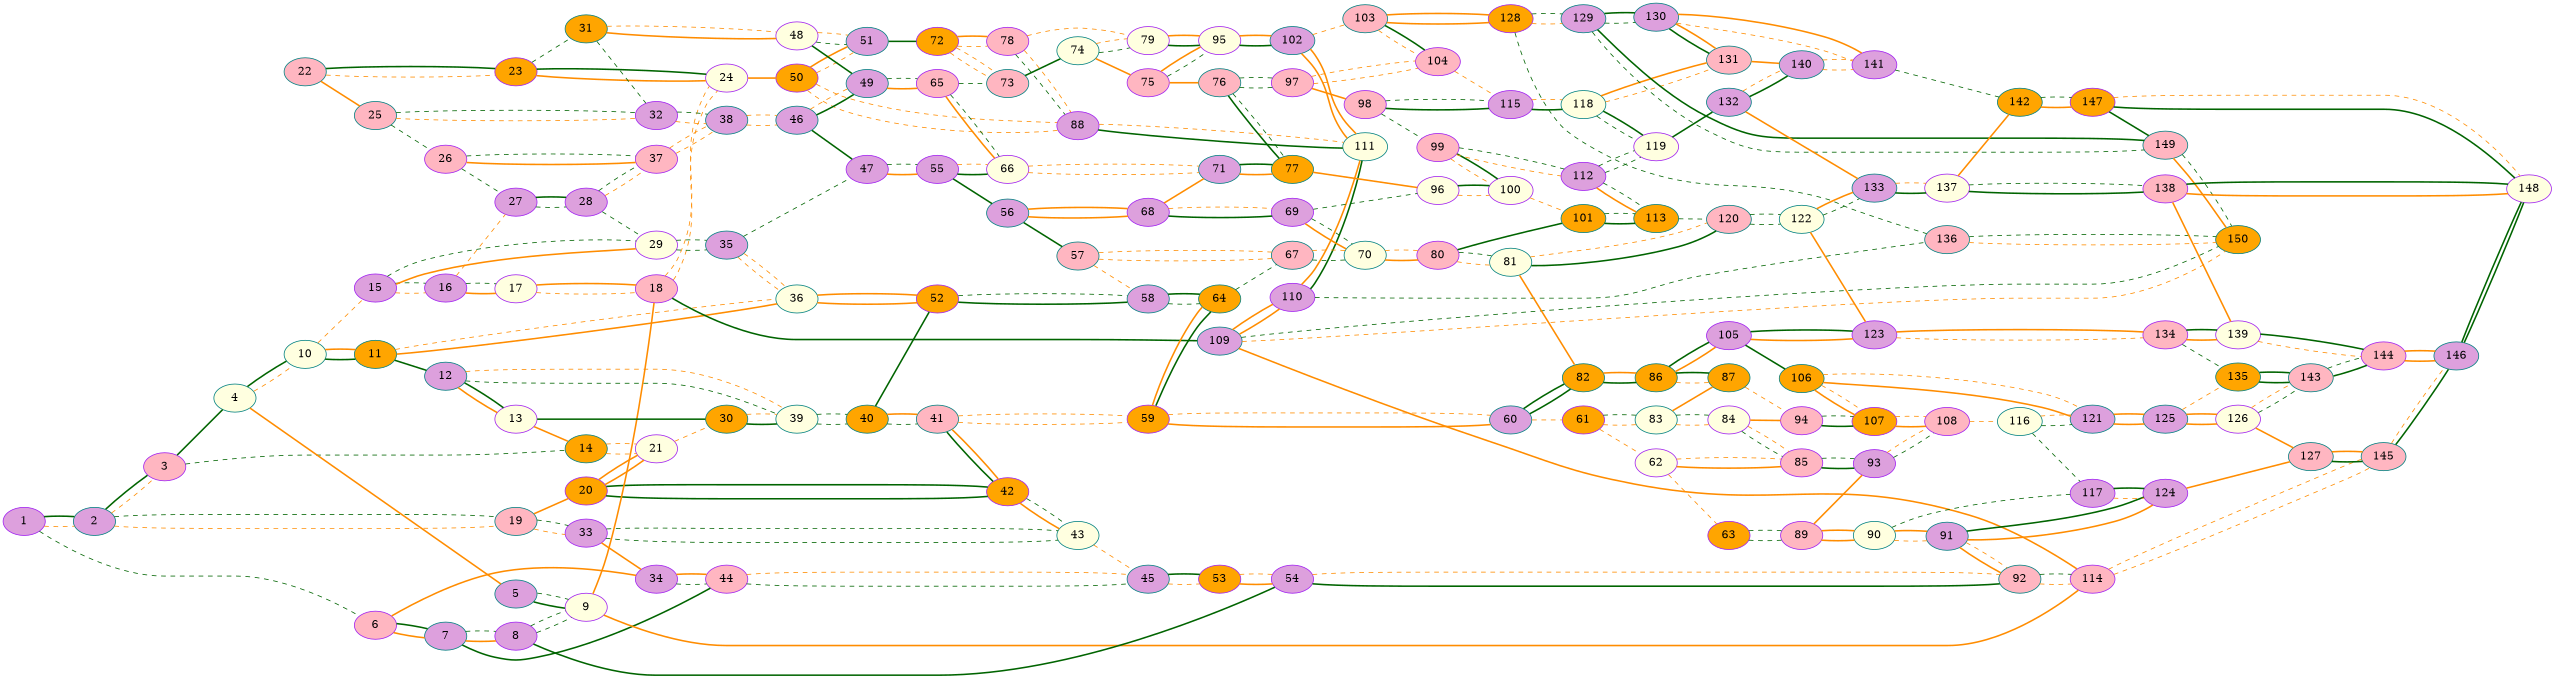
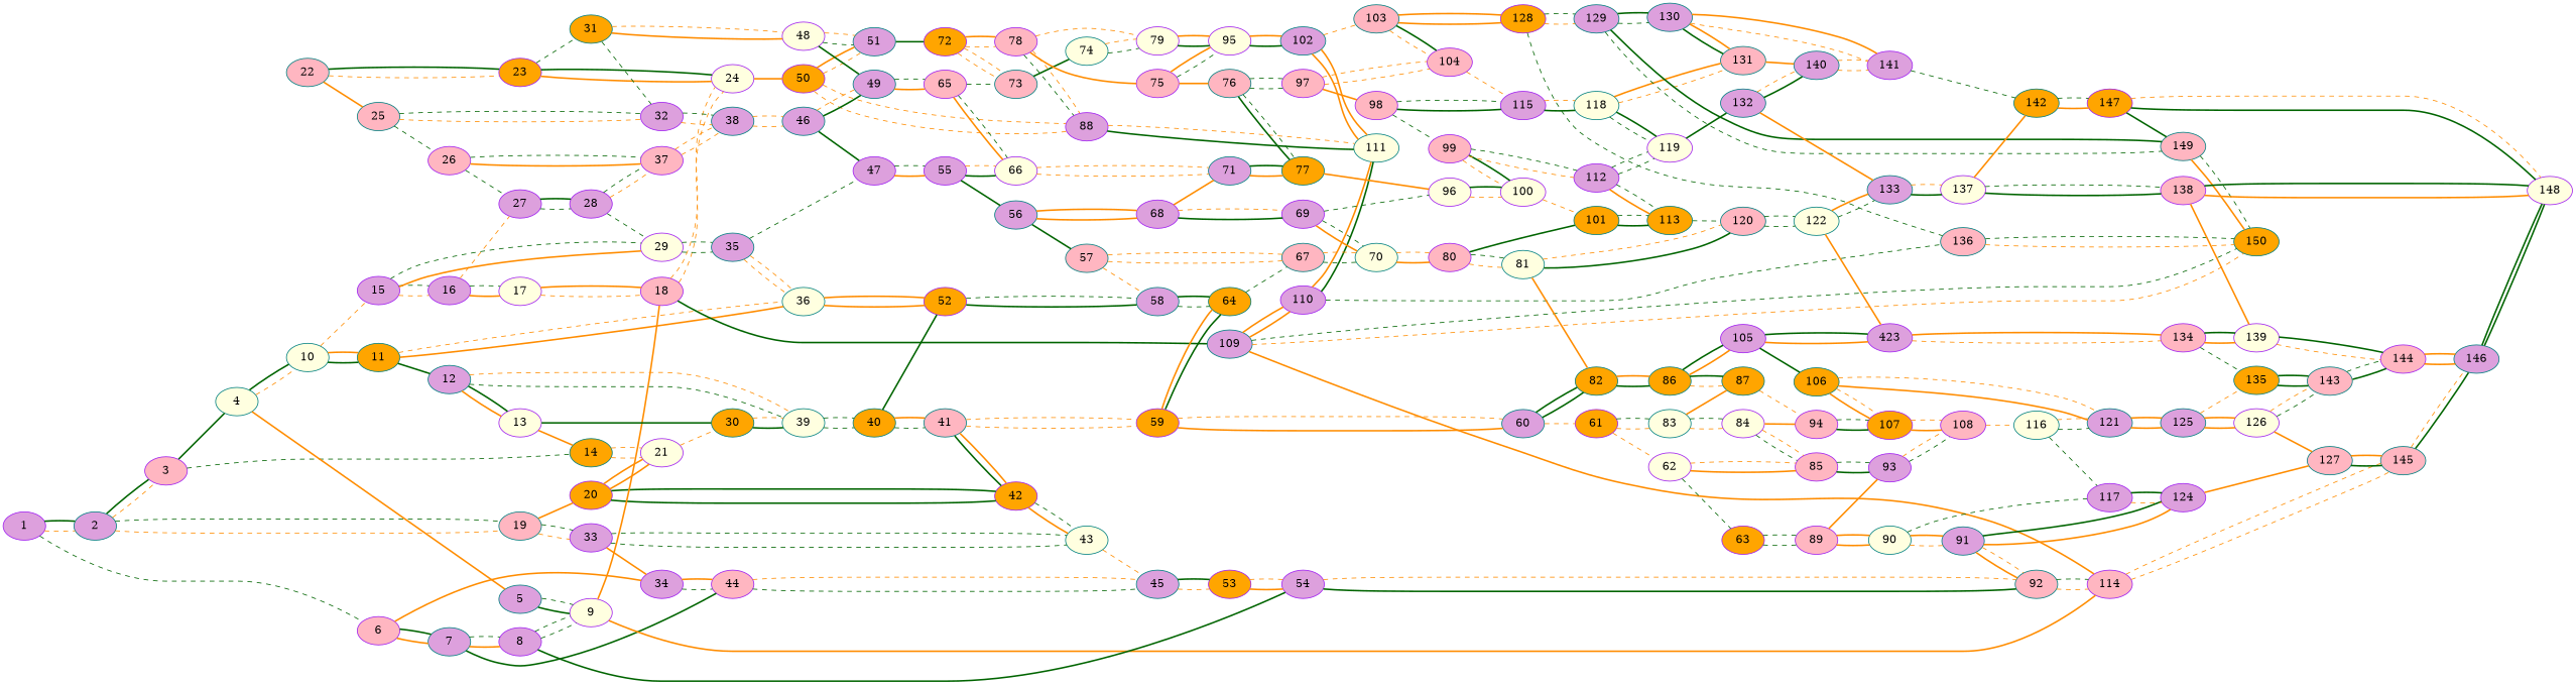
  graph {
    rankdir=LR
    node [color=purple fillcolor=plum style=filled]
    edge [color=darkorange style=dashed]
    2 [color=teal]
    1
    6 [fillcolor=lightpink]
    3 [fillcolor=lightpink]
    19 [color=teal fillcolor=lightpink]
    7 [color=teal]
    34
    4 [color=teal fillcolor=lightyellow]
    14 [color=teal fillcolor=orange]
    20 [fillcolor=orange]
    33
    5 [color=teal]
    10 [color=teal fillcolor=lightyellow]
    21 [fillcolor=lightyellow]
    9 [fillcolor=lightyellow]
    11 [color=teal fillcolor=orange]
    15
    18 [fillcolor=lightpink]
    114 [fillcolor=lightpink]
    8
    44 [fillcolor=lightpink]
    54
    45 [color=teal]
    92 [color=teal fillcolor=lightpink]
    24 [fillcolor=lightyellow]
    109 [color=teal]
    145 [color=teal fillcolor=lightpink]
    12 [color=teal]
    36 [color=teal fillcolor=lightyellow]
    16
    29 [fillcolor=lightyellow]
    13 [fillcolor=lightyellow]
    39 [color=teal fillcolor=lightyellow]
    52 [fillcolor=orange]
    30 [color=teal fillcolor=orange]
    40 [color=teal fillcolor=orange]
    17 [fillcolor=lightyellow]
    27
    35 [color=teal]
    28
    50 [fillcolor=orange]
    110
    150 [color=teal fillcolor=orange]
    42 [fillcolor=orange]
    43 [color=teal fillcolor=lightyellow]
    22 [color=teal fillcolor=lightpink]
    23 [fillcolor=orange]
    25 [color=teal fillcolor=lightpink]
    31 [color=teal fillcolor=orange]
    26 [fillcolor=lightpink]
    32
    48 [fillcolor=lightyellow]
    51 [color=teal]
    88
    37 [fillcolor=lightpink]
    38 [color=teal]
    47
    49 [color=teal]
    46 [color=teal]
    55
    58 [color=teal]
    41 [color=teal fillcolor=lightpink]
    59 [fillcolor=orange]
    64 [color=teal fillcolor=orange]
    60 [color=teal]
    53 [fillcolor=orange]
    65 [fillcolor=lightpink]
    56 [color=teal]
    66 [fillcolor=lightyellow]
    72 [fillcolor=orange]
    73 [color=teal fillcolor=lightpink]
    111 [color=teal fillcolor=lightyellow]
    78 [fillcolor=lightpink]
    63 [fillcolor=orange]
    89 [fillcolor=lightpink]
    57 [color=teal fillcolor=lightpink]
    68
    71 [color=teal]
    67 [color=teal fillcolor=lightpink]
    69
    70 [color=teal fillcolor=lightyellow]
    61 [fillcolor=orange]
    82 [color=teal fillcolor=orange]
    62 [fillcolor=lightyellow]
    83 [color=teal fillcolor=lightyellow]
    86 [color=teal fillcolor=orange]
    85 [fillcolor=lightpink]
    84 [fillcolor=lightyellow]
    87 [color=teal fillcolor=orange]
    93
    90 [color=teal fillcolor=lightyellow]
    74 [color=teal fillcolor=lightyellow]
    77 [color=teal fillcolor=orange]
    80 [fillcolor=lightpink]
    96 [fillcolor=lightyellow]
    100 [fillcolor=lightyellow]
    81 [color=teal fillcolor=lightyellow]
    101 [color=teal fillcolor=orange]
    79 [fillcolor=lightyellow]
    75 [fillcolor=lightpink]
    76 [color=teal fillcolor=lightpink]
    95 [fillcolor=lightyellow]
    97 [fillcolor=lightpink]
    102 [color=teal]
    98 [fillcolor=lightpink]
    104 [fillcolor=lightpink]
    120 [color=teal fillcolor=lightpink]
    113 [color=teal fillcolor=orange]
    122 [color=teal fillcolor=lightyellow]
    105
    94 [fillcolor=lightpink]
    107 [fillcolor=orange]
    108 [fillcolor=lightpink]
    106 [color=teal fillcolor=orange]
-   123
+   123 [label=423]
    91 [color=teal]
    117
    124
    127 [color=teal fillcolor=lightpink]
    116 [color=teal fillcolor=lightyellow]
    103 [color=teal fillcolor=lightpink]
    99 [fillcolor=lightpink]
    115
    112
    118 [color=teal fillcolor=lightyellow]
    119 [fillcolor=lightyellow]
    128 [fillcolor=orange]
    136 [color=teal fillcolor=lightpink]
    129 [color=teal]
    121 [color=teal]
    134 [fillcolor=lightpink]
    125 [color=teal]
    132 [color=teal]
    146 [color=teal]
    131 [color=teal fillcolor=lightpink]
    140 [color=teal]
    133 [color=teal]
    126 [fillcolor=lightyellow]
    135 [color=teal fillcolor=orange]
    137 [fillcolor=lightyellow]
    139 [fillcolor=lightyellow]
    143 [color=teal fillcolor=lightpink]
    144 [fillcolor=lightpink]
    130 [color=teal]
    149 [color=teal fillcolor=lightpink]
    141
    142 [color=teal fillcolor=orange]
    138 [fillcolor=lightpink]
    148 [fillcolor=lightyellow]
    147 [fillcolor=orange]
    2 -- 3
    2 -- 3 [color=darkgreen style=bold]
    2 -- 19
    2 -- 19 [color=darkgreen]
    1 -- 2
    1 -- 2 [color=darkgreen style=bold]
    1 -- 6 [color=darkgreen]
    6 -- 7 [style=bold]
    6 -- 7 [color=darkgreen style=bold]
    6 -- 34 [style=bold]
    3 -- 4 [color=darkgreen style=bold]
    3 -- 14 [color=darkgreen]
    19 -- 20 [style=bold]
    19 -- 33
    19 -- 33 [color=darkgreen]
    7 -- 8 [style=bold]
    7 -- 8 [color=darkgreen]
    7 -- 44 [color=darkgreen style=bold]
    34 -- 44 [color=darkgreen]
    34 -- 44 [style=bold]
    4 -- 5 [style=bold]
    4 -- 10
    4 -- 10 [color=darkgreen style=bold]
    14 -- 21
    14 -- 21
    20 -- 21 [style=bold]
    20 -- 21 [style=bold]
    20 -- 42 [color=darkgreen style=bold]
    20 -- 42 [color=darkgreen style=bold]
    33 -- 34 [style=bold]
    33 -- 43 [color=darkgreen]
    33 -- 43 [color=darkgreen]
    5 -- 9 [color=darkgreen style=bold]
    5 -- 9 [color=darkgreen]
    10 -- 11 [color=darkgreen style=bold]
    10 -- 11 [style=bold]
    10 -- 15
    21 -- 30
    9 -- 18 [style=bold]
    9 -- 114 [style=bold]
    11 -- 12 [color=darkgreen style=bold]
    11 -- 36 [style=bold]
    11 -- 36
    15 -- 16
    15 -- 16 [color=darkgreen]
    15 -- 29 [style=bold]
    15 -- 29 [color=darkgreen]
    18 -- 24
    18 -- 24
    18 -- 109 [color=darkgreen style=bold]
    114 -- 145
    114 -- 145
    8 -- 9 [color=darkgreen]
    8 -- 9 [color=darkgreen]
    8 -- 54 [color=darkgreen style=bold]
    44 -- 45 [color=darkgreen]
    44 -- 45
    54 -- 92 [color=darkgreen style=bold]
    54 -- 92
    45 -- 53
    45 -- 53 [color=darkgreen style=bold]
    92 -- 114
    92 -- 114 [color=darkgreen]
    24 -- 50 [style=bold]
    109 -- 114 [style=bold]
    109 -- 110 [style=bold]
    109 -- 110 [style=bold]
    109 -- 150
    109 -- 150 [color=darkgreen]
    145 -- 146 [color=darkgreen style=bold]
    145 -- 146
    12 -- 13 [style=bold]
    12 -- 13 [color=darkgreen style=bold]
    12 -- 39 [color=darkgreen]
    12 -- 39
    36 -- 52 [style=bold]
    36 -- 52 [style=bold]
    16 -- 17 [style=bold]
    16 -- 17 [color=darkgreen]
    16 -- 27
    29 -- 35 [color=darkgreen]
    29 -- 35 [color=darkgreen]
    13 -- 14 [style=bold]
    13 -- 30 [color=darkgreen style=bold]
    39 -- 40 [color=darkgreen]
    39 -- 40 [color=darkgreen]
    52 -- 58 [color=darkgreen style=bold]
    52 -- 58 [color=darkgreen]
    30 -- 39 [color=darkgreen style=bold]
    30 -- 39
    40 -- 52 [color=darkgreen style=bold]
    40 -- 41 [color=darkgreen]
    40 -- 41 [style=bold]
    17 -- 18
    17 -- 18 [style=bold]
    27 -- 28 [color=darkgreen]
    27 -- 28 [color=darkgreen style=bold]
    35 -- 36
    35 -- 36
    35 -- 47 [color=darkgreen]
    28 -- 29 [color=darkgreen]
    28 -- 37
    28 -- 37 [color=darkgreen]
    50 -- 51
    50 -- 51 [style=bold]
    50 -- 88
    50 -- 88
    110 -- 111 [color=darkgreen style=bold]
    110 -- 111 [style=bold]
    110 -- 136 [color=darkgreen]
    42 -- 43 [style=bold]
    42 -- 43 [color=darkgreen]
    43 -- 45
    22 -- 23
    22 -- 23 [color=darkgreen style=bold]
    22 -- 25 [style=bold]
    23 -- 24 [style=bold]
    23 -- 24 [color=darkgreen style=bold]
    23 -- 31 [color=darkgreen]
    25 -- 26 [color=darkgreen]
    25 -- 32
    25 -- 32 [color=darkgreen]
    31 -- 32 [color=darkgreen]
    31 -- 48 [style=bold]
    31 -- 48
    26 -- 27 [color=darkgreen]
    26 -- 37 [style=bold]
    26 -- 37 [color=darkgreen]
    32 -- 38
    32 -- 38 [color=darkgreen]
    48 -- 51 [color=darkgreen]
    48 -- 51
    48 -- 49 [color=darkgreen style=bold]
    51 -- 72 [color=darkgreen style=bold]
    88 -- 111 [color=darkgreen style=bold]
    88 -- 111
    37 -- 38
    37 -- 38
    38 -- 46
    38 -- 46
    47 -- 55 [style=bold]
    47 -- 55 [color=darkgreen]
    49 -- 65 [style=bold]
    49 -- 65 [color=darkgreen]
    46 -- 47 [color=darkgreen style=bold]
    46 -- 49 [color=darkgreen style=bold]
    46 -- 49
    55 -- 56 [color=darkgreen style=bold]
    55 -- 66 [color=darkgreen style=bold]
    55 -- 66
    58 -- 64 [color=darkgreen]
    58 -- 64 [color=darkgreen style=bold]
    41 -- 42 [color=darkgreen style=bold]
    41 -- 42 [style=bold]
    41 -- 59
    41 -- 59
    59 -- 64 [color=darkgreen style=bold]
    59 -- 64 [style=bold]
    59 -- 60 [style=bold]
    59 -- 60
    64 -- 67 [color=darkgreen]
    60 -- 61
    60 -- 82 [color=darkgreen style=bold]
    60 -- 82 [color=darkgreen style=bold]
    53 -- 54 [style=bold]
    53 -- 54
    65 -- 66 [style=bold]
    65 -- 66 [color=darkgreen]
    65 -- 73 [color=darkgreen]
    56 -- 57 [color=darkgreen style=bold]
    56 -- 68 [style=bold]
    56 -- 68 [style=bold]
    66 -- 71
    66 -- 71
    72 -- 73
    72 -- 73
    72 -- 78
    72 -- 78 [style=bold]
    73 -- 74 [color=darkgreen style=bold]
    78 -- 88 [color=darkgreen]
    78 -- 88
    78 -- 79
    63 -- 89 [color=darkgreen]
    63 -- 89 [color=darkgreen]
    89 -- 93 [style=bold]
    89 -- 90 [style=bold]
    89 -- 90 [style=bold]
    57 -- 58
    57 -- 67
    57 -- 67
    68 -- 71 [style=bold]
    68 -- 69 [color=darkgreen style=bold]
    68 -- 69
    71 -- 77 [style=bold]
    71 -- 77 [color=darkgreen style=bold]
    67 -- 70 [color=darkgreen]
    67 -- 70
    69 -- 70 [style=bold]
    69 -- 70 [color=darkgreen]
    69 -- 96 [color=darkgreen]
    70 -- 80 [style=bold]
    70 -- 80
    61 -- 62
    61 -- 83
    61 -- 83 [color=darkgreen]
    82 -- 86 [color=darkgreen style=bold]
    82 -- 86 [style=bold]
-   62 -- 63
+   62 -- 63 [color=darkgreen]
    62 -- 85 [style=bold]
    62 -- 85
    83 -- 84
    83 -- 84 [color=darkgreen]
    83 -- 87 [style=bold]
    86 -- 87
    86 -- 87 [color=darkgreen style=bold]
    86 -- 105 [style=bold]
    86 -- 105 [color=darkgreen style=bold]
    85 -- 93 [color=darkgreen style=bold]
    85 -- 93 [color=darkgreen]
    84 -- 85 [color=darkgreen]
    84 -- 85
    84 -- 94 [style=bold]
    87 -- 94
    93 -- 108 [color=darkgreen]
    93 -- 108
    90 -- 91
    90 -- 91 [style=bold]
    90 -- 117 [color=darkgreen]
    74 -- 79 [color=darkgreen]
    74 -- 79
-   74 -- 75 [style=bold]
+   78 -- 75 [style=bold]
    77 -- 96 [style=bold]
    80 -- 81
    80 -- 81 [color=darkgreen]
    80 -- 101 [color=darkgreen style=bold]
    96 -- 100
    96 -- 100 [color=darkgreen style=bold]
    100 -- 101
    81 -- 82 [style=bold]
    81 -- 120 [color=darkgreen style=bold]
    81 -- 120
    101 -- 113 [color=darkgreen style=bold]
    101 -- 113 [color=darkgreen]
    79 -- 95 [color=darkgreen style=bold]
    79 -- 95 [style=bold]
    75 -- 76 [style=bold]
    75 -- 95 [color=darkgreen]
    75 -- 95 [style=bold]
    76 -- 77 [color=darkgreen style=bold]
    76 -- 77 [color=darkgreen]
    76 -- 97 [color=darkgreen]
    76 -- 97 [color=darkgreen]
    95 -- 102 [color=darkgreen style=bold]
    95 -- 102 [style=bold]
    97 -- 98 [style=bold]
    97 -- 104
    97 -- 104
    102 -- 111 [style=bold]
    102 -- 111 [style=bold]
    102 -- 103
    98 -- 99 [color=darkgreen]
    98 -- 115 [color=darkgreen style=bold]
    98 -- 115 [color=darkgreen]
    104 -- 115
    120 -- 122 [color=darkgreen]
    120 -- 122 [color=darkgreen]
    113 -- 120 [color=darkgreen]
    122 -- 123 [style=bold]
    122 -- 133 [color=darkgreen]
    122 -- 133 [style=bold]
    105 -- 106 [color=darkgreen style=bold]
    105 -- 123 [style=bold]
    105 -- 123 [color=darkgreen style=bold]
    94 -- 107 [color=darkgreen style=bold]
    94 -- 107 [color=darkgreen]
    107 -- 108 [style=bold]
    107 -- 108
    108 -- 116
    106 -- 107 [style=bold]
    106 -- 107
    106 -- 121 [style=bold]
    106 -- 121
    123 -- 134
    123 -- 134 [style=bold]
    91 -- 92 [style=bold]
    91 -- 92
    91 -- 124 [style=bold]
    91 -- 124 [color=darkgreen style=bold]
    117 -- 124
    117 -- 124 [color=darkgreen style=bold]
    124 -- 127 [style=bold]
    127 -- 145 [color=darkgreen style=bold]
    127 -- 145 [style=bold]
    116 -- 117 [color=darkgreen]
    116 -- 121 [color=darkgreen]
    116 -- 121
    103 -- 104
    103 -- 104 [color=darkgreen style=bold]
    103 -- 128 [style=bold]
    103 -- 128 [style=bold]
    99 -- 100
    99 -- 100 [color=darkgreen style=bold]
    99 -- 112
    99 -- 112 [color=darkgreen]
    115 -- 118 [color=darkgreen style=bold]
    115 -- 118
    112 -- 113 [style=bold]
    112 -- 113 [color=darkgreen]
    112 -- 119 [color=darkgreen]
    112 -- 119 [color=darkgreen]
    118 -- 119 [color=darkgreen]
    118 -- 119 [color=darkgreen style=bold]
    118 -- 131
    118 -- 131 [style=bold]
    119 -- 132 [color=darkgreen style=bold]
    128 -- 136 [color=darkgreen]
    128 -- 129
    128 -- 129 [color=darkgreen]
    136 -- 150
    136 -- 150 [color=darkgreen]
    129 -- 130 [color=darkgreen]
    129 -- 130 [color=darkgreen style=bold]
    129 -- 149 [color=darkgreen]
    129 -- 149 [color=darkgreen style=bold]
    121 -- 125 [style=bold]
    121 -- 125 [style=bold]
    134 -- 135 [color=darkgreen]
    134 -- 139 [style=bold]
    134 -- 139 [color=darkgreen style=bold]
    125 -- 126 [style=bold]
    125 -- 126 [style=bold]
    125 -- 135
    132 -- 140 [color=darkgreen style=bold]
    132 -- 140
    132 -- 133 [style=bold]
    146 -- 148 [color=darkgreen style=bold]
    146 -- 148 [color=darkgreen style=bold]
    131 -- 140 [style=bold]
    140 -- 141
    140 -- 141
    133 -- 137 [color=darkgreen style=bold]
    133 -- 137
    126 -- 127 [style=bold]
    126 -- 143 [color=darkgreen]
    126 -- 143
    135 -- 143 [color=darkgreen style=bold]
    135 -- 143 [color=darkgreen style=bold]
    137 -- 142 [style=bold]
    137 -- 138 [color=darkgreen style=bold]
    137 -- 138 [color=darkgreen]
    139 -- 144
    139 -- 144 [color=darkgreen style=bold]
    143 -- 144 [color=darkgreen style=bold]
    143 -- 144 [color=darkgreen]
    144 -- 146 [style=bold]
    144 -- 146 [style=bold]
    130 -- 131 [color=darkgreen style=bold]
    130 -- 131 [style=bold]
    130 -- 141
    130 -- 141 [style=bold]
    149 -- 150 [style=bold]
    149 -- 150 [color=darkgreen]
    141 -- 142 [color=darkgreen]
    142 -- 147 [style=bold]
    142 -- 147 [color=darkgreen]
    138 -- 139 [style=bold]
    138 -- 148 [style=bold]
    138 -- 148 [color=darkgreen style=bold]
    147 -- 149 [color=darkgreen style=bold]
    147 -- 148 [color=darkgreen style=bold]
    147 -- 148
  }
